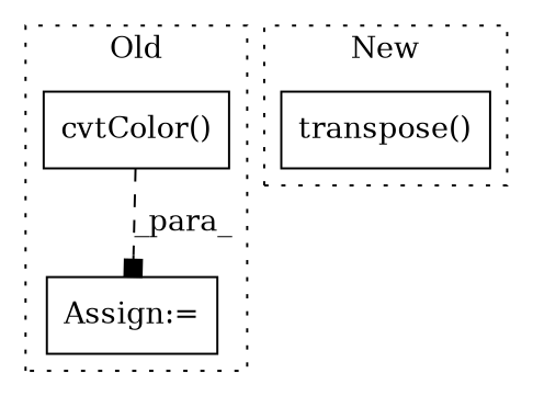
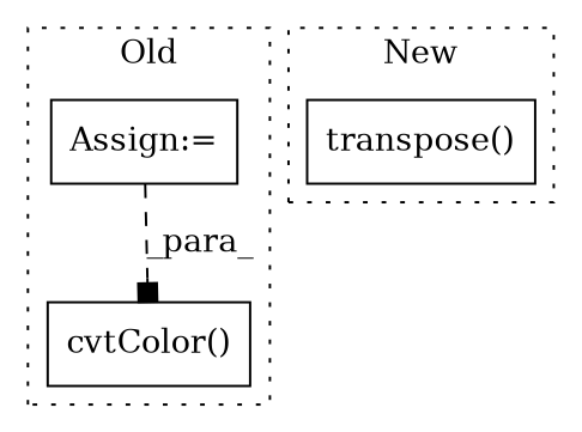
  digraph {
    node [a=75 shape=box]
    n1 [l="13,1" label="cvtColor()" s="1718,1756"]
    n2 [a=68 l=3 label="Assign:=" s=1715]
    n3 [l="17,1" label="transpose()" s="2513,2539"]
    subgraph cluster_1 {
      label=Old
      style=dotted
      n1
      n2
    }
    subgraph cluster_2 {
      label=New
      style=dotted
      n3
    }
-   n1 -> n2 [label=_para_ color=black style=dashed arrowhead=box]
+   n2 -> n1 [label=_para_ color=black style=dashed arrowhead=box]
  }
